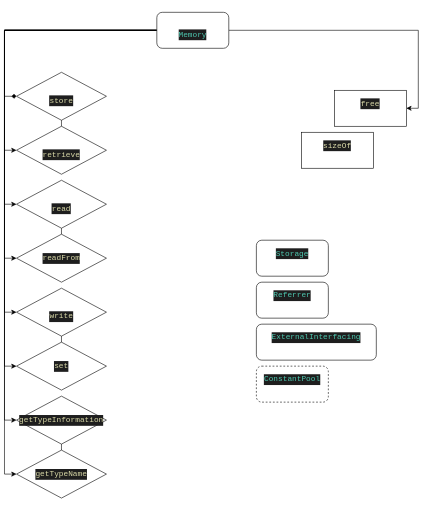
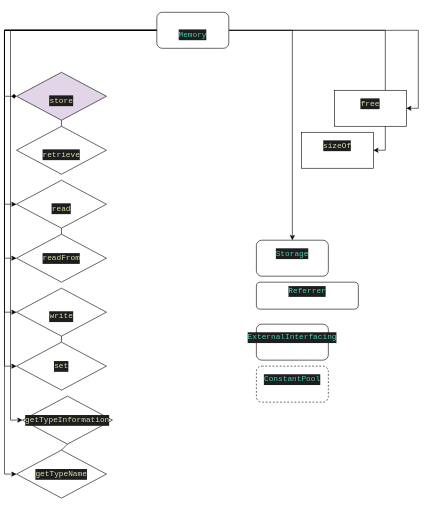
  <mxCell id="0" />
  <mxCell id="1" parent="0" />
  <mxCell id="2" style="edgeStyle=orthogonalEdgeStyle;rounded=0;orthogonalLoop=1;jettySize=auto;html=1;entryX=0;entryY=0.5;entryDx=0;entryDy=0;endArrow=diamond;" edge="1" parent="1" source="12" target="13"><mxGeometry relative="1" as="geometry" /></mxCell>
- <mxCell id="3" style="edgeStyle=orthogonalEdgeStyle;rounded=0;orthogonalLoop=1;jettySize=auto;html=1;entryX=0;entryY=0.5;entryDx=0;entryDy=0;" edge="1" parent="1" source="12" target="14"><mxGeometry relative="1" as="geometry" /></mxCell>
+ <mxCell id="3" style="edgeStyle=orthogonalEdgeStyle;rounded=0;orthogonalLoop=1;jettySize=auto;html=1;" edge="1" parent="1" source="12" target="27"><mxGeometry relative="1" as="geometry" /></mxCell>
  <mxCell id="4" style="edgeStyle=orthogonalEdgeStyle;rounded=0;orthogonalLoop=1;jettySize=auto;html=1;entryX=0;entryY=0.5;entryDx=0;entryDy=0;" edge="1" parent="1" source="12" target="15"><mxGeometry relative="1" as="geometry" /></mxCell>
  <mxCell id="5" style="edgeStyle=orthogonalEdgeStyle;rounded=0;orthogonalLoop=1;jettySize=auto;html=1;entryX=0;entryY=0.5;entryDx=0;entryDy=0;" edge="1" parent="1" source="12" target="17"><mxGeometry relative="1" as="geometry" /></mxCell>
  <mxCell id="6" style="edgeStyle=orthogonalEdgeStyle;rounded=0;orthogonalLoop=1;jettySize=auto;html=1;entryX=0;entryY=0.5;entryDx=0;entryDy=0;" edge="1" parent="1" source="12" target="16"><mxGeometry relative="1" as="geometry" /></mxCell>
  <mxCell id="7" style="edgeStyle=orthogonalEdgeStyle;rounded=0;orthogonalLoop=1;jettySize=auto;html=1;entryX=0;entryY=0.5;entryDx=0;entryDy=0;" edge="1" parent="1" source="12" target="18"><mxGeometry relative="1" as="geometry" /></mxCell>
  <mxCell id="8" style="edgeStyle=orthogonalEdgeStyle;rounded=0;orthogonalLoop=1;jettySize=auto;html=1;entryX=0;entryY=0.5;entryDx=0;entryDy=0;" edge="1" parent="1" source="12" target="24"><mxGeometry relative="1" as="geometry" /></mxCell>
  <mxCell id="9" style="edgeStyle=orthogonalEdgeStyle;rounded=0;orthogonalLoop=1;jettySize=auto;html=1;entryX=0;entryY=0.5;entryDx=0;entryDy=0;" edge="1" parent="1" source="12" target="25"><mxGeometry relative="1" as="geometry" /></mxCell>
  <mxCell id="10" style="edgeStyle=orthogonalEdgeStyle;rounded=0;orthogonalLoop=1;jettySize=auto;html=1;entryX=1;entryY=0.5;entryDx=0;entryDy=0;" edge="1" parent="1" source="12" target="22"><mxGeometry relative="1" as="geometry" /></mxCell>
+ <mxCell id="11" style="edgeStyle=orthogonalEdgeStyle;rounded=0;orthogonalLoop=1;jettySize=auto;html=1;entryX=1;entryY=0.5;entryDx=0;entryDy=0;" edge="1" parent="1" source="12" target="23"><mxGeometry relative="1" as="geometry" /></mxCell>
  <mxCell id="12" value="&lt;br&gt;&lt;div style=&quot;color: #d4d4d4;background-color: #1e1e1e;font-family: 'Fira Code', Consolas, 'Courier New', monospace;font-weight: normal;font-size: 13px;line-height: 18px;white-space: pre;&quot;&gt;&lt;div&gt;&lt;span style=&quot;color: #4ec9b0;&quot;&gt;Memory&lt;/span&gt;&lt;/div&gt;&lt;/div&gt;" style="rounded=1;whiteSpace=wrap;html=1;" vertex="1" parent="1"><mxGeometry x="254" y="20" width="120" height="60" as="geometry" /></mxCell>
- <mxCell id="13" value="&lt;br&gt;&lt;div style=&quot;color: #d4d4d4;background-color: #1e1e1e;font-family: 'Fira Code', Consolas, 'Courier New', monospace;font-weight: normal;font-size: 13px;line-height: 18px;white-space: pre;&quot;&gt;&lt;div&gt;&lt;span style=&quot;color: #dcdcaa;&quot;&gt;store&lt;/span&gt;&lt;/div&gt;&lt;/div&gt;" style="rhombus;whiteSpace=wrap;html=1;" vertex="1" parent="1"><mxGeometry x="20" y="120" width="150" height="80" as="geometry" /></mxCell>
+ <mxCell id="13" value="&lt;br&gt;&lt;div style=&quot;color: #d4d4d4;background-color: #1e1e1e;font-family: 'Fira Code', Consolas, 'Courier New', monospace;font-weight: normal;font-size: 13px;line-height: 18px;white-space: pre;&quot;&gt;&lt;div&gt;&lt;span style=&quot;color: #dcdcaa;&quot;&gt;store&lt;/span&gt;&lt;/div&gt;&lt;/div&gt;" style="rhombus;whiteSpace=wrap;html=1;fillColor=#e1d5e7;" vertex="1" parent="1"><mxGeometry x="20" y="120" width="150" height="80" as="geometry" /></mxCell>
  <mxCell id="14" value="&lt;br&gt;&lt;div style=&quot;color: #d4d4d4;background-color: #1e1e1e;font-family: 'Fira Code', Consolas, 'Courier New', monospace;font-weight: normal;font-size: 13px;line-height: 18px;white-space: pre;&quot;&gt;&lt;div&gt;&lt;span style=&quot;color: #dcdcaa;&quot;&gt;retrieve&lt;/span&gt;&lt;/div&gt;&lt;/div&gt;" style="rhombus;whiteSpace=wrap;html=1;" vertex="1" parent="1"><mxGeometry x="20" y="210" width="150" height="80" as="geometry" /></mxCell>
  <mxCell id="15" value="&lt;br&gt;&lt;div style=&quot;color: #d4d4d4;background-color: #1e1e1e;font-family: 'Fira Code', Consolas, 'Courier New', monospace;font-weight: normal;font-size: 13px;line-height: 18px;white-space: pre;&quot;&gt;&lt;div&gt;&lt;div style=&quot;color: #d4d4d4;background-color: #1e1e1e;font-family: 'Fira Code', Consolas, 'Courier New', monospace;font-weight: normal;font-size: 13px;line-height: 18px;white-space: pre;&quot;&gt;&lt;div&gt;&lt;span style=&quot;color: #dcdcaa;&quot;&gt;read&lt;/span&gt;&lt;/div&gt;&lt;/div&gt;&lt;/div&gt;&lt;/div&gt;" style="rhombus;whiteSpace=wrap;html=1;" vertex="1" parent="1"><mxGeometry x="20" y="300" width="150" height="80" as="geometry" /></mxCell>
  <mxCell id="16" value="&lt;br&gt;&lt;div style=&quot;color: #d4d4d4;background-color: #1e1e1e;font-family: 'Fira Code', Consolas, 'Courier New', monospace;font-weight: normal;font-size: 13px;line-height: 18px;white-space: pre;&quot;&gt;&lt;div&gt;&lt;div style=&quot;color: #d4d4d4;background-color: #1e1e1e;font-family: 'Fira Code', Consolas, 'Courier New', monospace;font-weight: normal;font-size: 13px;line-height: 18px;white-space: pre;&quot;&gt;&lt;div&gt;&lt;span style=&quot;color: #dcdcaa;&quot;&gt;write&lt;/span&gt;&lt;/div&gt;&lt;/div&gt;&lt;/div&gt;&lt;/div&gt;" style="rhombus;whiteSpace=wrap;html=1;" vertex="1" parent="1"><mxGeometry x="20" y="480" width="150" height="80" as="geometry" /></mxCell>
  <mxCell id="17" value="&lt;div style=&quot;color: #d4d4d4;background-color: #1e1e1e;font-family: 'Fira Code', Consolas, 'Courier New', monospace;font-weight: normal;font-size: 13px;line-height: 18px;white-space: pre;&quot;&gt;&lt;div&gt;&lt;span style=&quot;color: #dcdcaa;&quot;&gt;readFrom&lt;/span&gt;&lt;/div&gt;&lt;/div&gt;" style="rhombus;whiteSpace=wrap;html=1;" vertex="1" parent="1"><mxGeometry x="20" y="390" width="150" height="80" as="geometry" /></mxCell>
  <mxCell id="18" value="&lt;div style=&quot;color: #d4d4d4;background-color: #1e1e1e;font-family: 'Fira Code', Consolas, 'Courier New', monospace;font-weight: normal;font-size: 13px;line-height: 18px;white-space: pre;&quot;&gt;&lt;div&gt;&lt;span style=&quot;color: #dcdcaa;&quot;&gt;set&lt;/span&gt;&lt;/div&gt;&lt;/div&gt;" style="rhombus;whiteSpace=wrap;html=1;" vertex="1" parent="1"><mxGeometry x="20" y="570" width="150" height="80" as="geometry" /></mxCell>
  <mxCell id="19" value="" style="endArrow=none;html=1;rounded=0;entryX=0.5;entryY=1;entryDx=0;entryDy=0;exitX=0.5;exitY=0;exitDx=0;exitDy=0;" edge="1" parent="1" source="17" target="15"><mxGeometry width="50" height="50" relative="1" as="geometry"><mxPoint x="21" y="570" as="sourcePoint" /><mxPoint x="71" y="520" as="targetPoint" /></mxGeometry></mxCell>
  <mxCell id="20" value="" style="endArrow=none;html=1;rounded=0;exitX=0.5;exitY=1;exitDx=0;exitDy=0;entryX=0.5;entryY=0;entryDx=0;entryDy=0;" edge="1" parent="1" source="13" target="14"><mxGeometry width="50" height="50" relative="1" as="geometry"><mxPoint x="240" y="390" as="sourcePoint" /><mxPoint x="290" y="340" as="targetPoint" /></mxGeometry></mxCell>
  <mxCell id="21" value="" style="endArrow=none;html=1;rounded=0;entryX=0.5;entryY=1;entryDx=0;entryDy=0;exitX=0.5;exitY=0;exitDx=0;exitDy=0;" edge="1" parent="1" source="18" target="16"><mxGeometry width="50" height="50" relative="1" as="geometry"><mxPoint x="-200" y="750" as="sourcePoint" /><mxPoint x="-150" y="700" as="targetPoint" /></mxGeometry></mxCell>
  <mxCell id="22" value="&#10;&lt;div style=&quot;color: #d4d4d4;background-color: #1e1e1e;font-family: 'Fira Code', Consolas, 'Courier New', monospace;font-weight: normal;font-size: 13px;line-height: 18px;white-space: pre;&quot;&gt;&lt;div&gt;&lt;span style=&quot;color: #dcdcaa;&quot;&gt;free&lt;/span&gt;&lt;/div&gt;&lt;/div&gt;&#10;&#10;" style="rounded=0;whiteSpace=wrap;html=1;" vertex="1" parent="1"><mxGeometry x="550" y="150" width="120" height="60" as="geometry" /></mxCell>
  <mxCell id="23" value="&#10;&lt;div style=&quot;color: #d4d4d4;background-color: #1e1e1e;font-family: 'Fira Code', Consolas, 'Courier New', monospace;font-weight: normal;font-size: 13px;line-height: 18px;white-space: pre;&quot;&gt;&lt;div&gt;&lt;span style=&quot;color: #dcdcaa;&quot;&gt;sizeOf&lt;/span&gt;&lt;/div&gt;&lt;/div&gt;&#10;&#10;" style="rounded=0;whiteSpace=wrap;html=1;" vertex="1" parent="1"><mxGeometry x="495" y="220" width="120" height="60" as="geometry" /></mxCell>
- <mxCell id="24" value="&lt;div style=&quot;color: #d4d4d4;background-color: #1e1e1e;font-family: 'Fira Code', Consolas, 'Courier New', monospace;font-weight: normal;font-size: 13px;line-height: 18px;white-space: pre;&quot;&gt;&lt;div&gt;&lt;span style=&quot;color: #dcdcaa;&quot;&gt;getTypeInformation&lt;/span&gt;&lt;/div&gt;&lt;/div&gt;" style="rhombus;whiteSpace=wrap;html=1;" vertex="1" parent="1"><mxGeometry x="20" y="660" width="150" height="80" as="geometry" /></mxCell>
+ <mxCell id="24" value="&lt;div style=&quot;color: #d4d4d4;background-color: #1e1e1e;font-family: 'Fira Code', Consolas, 'Courier New', monospace;font-weight: normal;font-size: 13px;line-height: 18px;white-space: pre;&quot;&gt;&lt;div&gt;&lt;span style=&quot;color: #dcdcaa;&quot;&gt;getTypeInformation&lt;/span&gt;&lt;/div&gt;&lt;/div&gt;" style="rhombus;whiteSpace=wrap;html=1;" vertex="1" parent="1"><mxGeometry x="30" y="660" width="150" height="80" as="geometry" /></mxCell>
  <mxCell id="25" value="&lt;div style=&quot;color: #d4d4d4;background-color: #1e1e1e;font-family: 'Fira Code', Consolas, 'Courier New', monospace;font-weight: normal;font-size: 13px;line-height: 18px;white-space: pre;&quot;&gt;&lt;div&gt;&lt;span style=&quot;color: #dcdcaa;&quot;&gt;getTypeName&lt;/span&gt;&lt;/div&gt;&lt;/div&gt;" style="rhombus;whiteSpace=wrap;html=1;" vertex="1" parent="1"><mxGeometry x="20" y="750" width="150" height="80" as="geometry" /></mxCell>
  <mxCell id="26" value="" style="endArrow=none;html=1;rounded=0;entryX=0.5;entryY=1;entryDx=0;entryDy=0;exitX=0.5;exitY=0;exitDx=0;exitDy=0;" edge="1" parent="1" source="25" target="24"><mxGeometry width="50" height="50" relative="1" as="geometry"><mxPoint x="-200" y="930" as="sourcePoint" /><mxPoint x="-150" y="880" as="targetPoint" /></mxGeometry></mxCell>
  <mxCell id="27" value="&#10;&lt;div style=&quot;color: #d4d4d4;background-color: #1e1e1e;font-family: 'Fira Code', Consolas, 'Courier New', monospace;font-weight: normal;font-size: 13px;line-height: 18px;white-space: pre;&quot;&gt;&lt;div&gt;&lt;span style=&quot;color: #4ec9b0;&quot;&gt;Storage&lt;/span&gt;&lt;/div&gt;&lt;/div&gt;&#10;&#10;" style="rounded=1;whiteSpace=wrap;html=1;" vertex="1" parent="1"><mxGeometry x="420" y="400" width="120" height="60" as="geometry" /></mxCell>
- <mxCell id="28" value="&#10;&lt;div style=&quot;color: #d4d4d4;background-color: #1e1e1e;font-family: 'Fira Code', Consolas, 'Courier New', monospace;font-weight: normal;font-size: 13px;line-height: 18px;white-space: pre;&quot;&gt;&lt;div&gt;&lt;span style=&quot;color: #4ec9b0;&quot;&gt;Referrer&lt;/span&gt;&lt;/div&gt;&lt;/div&gt;&#10;&#10;" style="rounded=1;whiteSpace=wrap;html=1;" vertex="1" parent="1"><mxGeometry x="420" y="470" width="120" height="60" as="geometry" /></mxCell>
- <mxCell id="29" value="&#10;&lt;div style=&quot;color: #d4d4d4;background-color: #1e1e1e;font-family: 'Fira Code', Consolas, 'Courier New', monospace;font-weight: normal;font-size: 13px;line-height: 18px;white-space: pre;&quot;&gt;&lt;div&gt;&lt;span style=&quot;color: #4ec9b0;&quot;&gt;ExternalInterfacing&lt;/span&gt;&lt;/div&gt;&lt;/div&gt;&#10;&#10;" style="rounded=1;whiteSpace=wrap;html=1;" vertex="1" parent="1"><mxGeometry x="420" y="540" width="200" height="60" as="geometry" /></mxCell>
+ <mxCell id="28" value="&#10;&lt;div style=&quot;color: #d4d4d4;background-color: #1e1e1e;font-family: 'Fira Code', Consolas, 'Courier New', monospace;font-weight: normal;font-size: 13px;line-height: 18px;white-space: pre;&quot;&gt;&lt;div&gt;&lt;span style=&quot;color: #4ec9b0;&quot;&gt;Referrer&lt;/span&gt;&lt;/div&gt;&lt;/div&gt;&#10;&#10;" style="rounded=1;whiteSpace=wrap;html=1;" vertex="1" parent="1"><mxGeometry x="420" y="470" width="170" height="45" as="geometry" /></mxCell>
+ <mxCell id="29" value="&#10;&lt;div style=&quot;color: #d4d4d4;background-color: #1e1e1e;font-family: 'Fira Code', Consolas, 'Courier New', monospace;font-weight: normal;font-size: 13px;line-height: 18px;white-space: pre;&quot;&gt;&lt;div&gt;&lt;span style=&quot;color: #4ec9b0;&quot;&gt;ExternalInterfacing&lt;/span&gt;&lt;/div&gt;&lt;/div&gt;&#10;&#10;" style="rounded=1;whiteSpace=wrap;html=1;" vertex="1" parent="1"><mxGeometry x="420" y="540" width="120" height="60" as="geometry" /></mxCell>
  <mxCell id="30" value="&#10;&lt;div style=&quot;color: #d4d4d4;background-color: #1e1e1e;font-family: 'Fira Code', Consolas, 'Courier New', monospace;font-weight: normal;font-size: 13px;line-height: 18px;white-space: pre;&quot;&gt;&lt;div&gt;&lt;span style=&quot;color: #4ec9b0;&quot;&gt;ConstantPool&lt;/span&gt;&lt;/div&gt;&lt;/div&gt;&#10;&#10;" style="rounded=1;whiteSpace=wrap;html=1;dashed=1;" vertex="1" parent="1"><mxGeometry x="420" y="610" width="120" height="60" as="geometry" /></mxCell>
